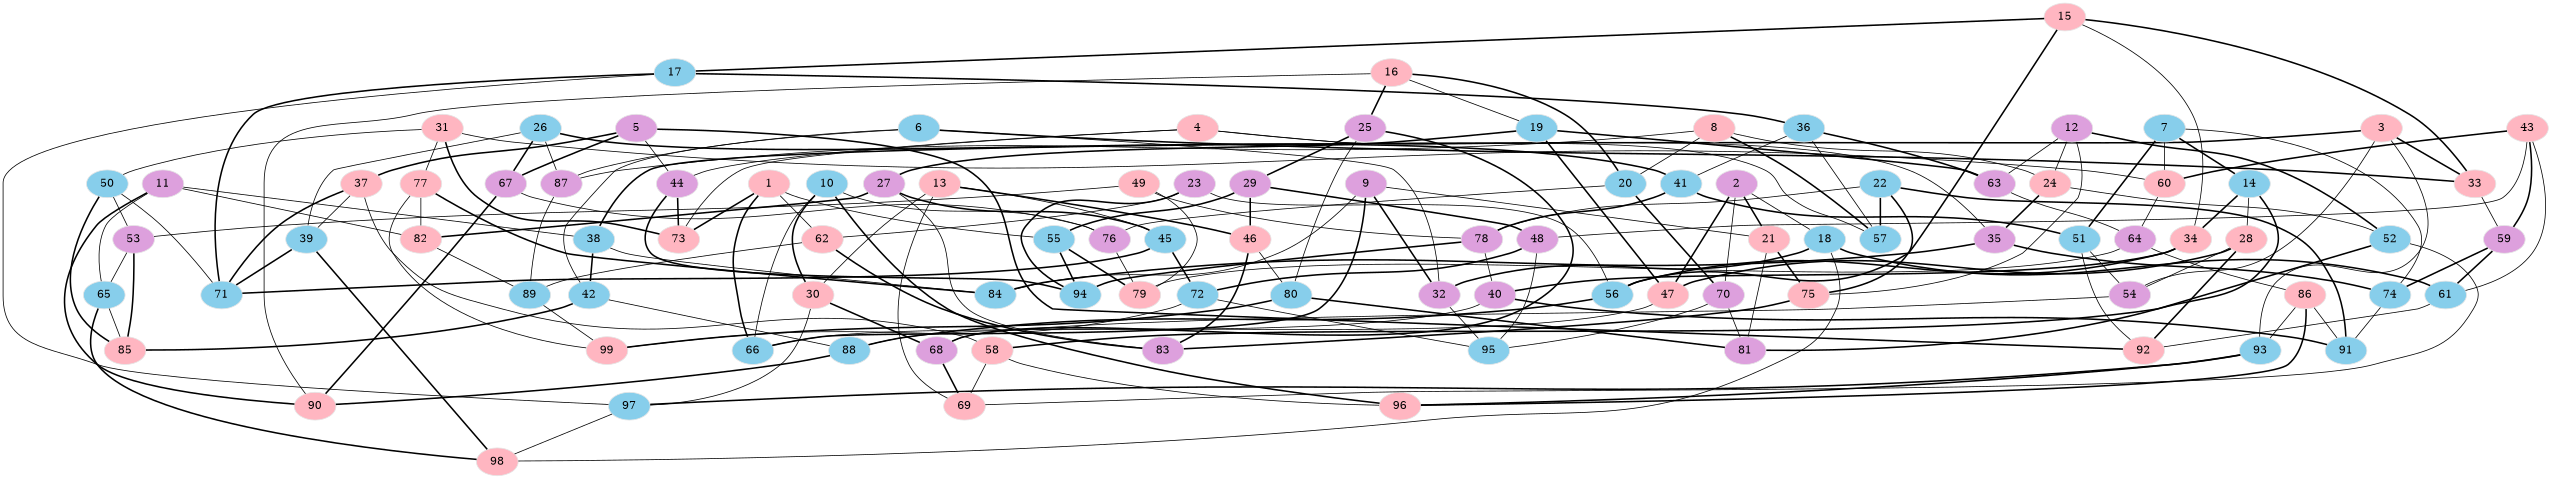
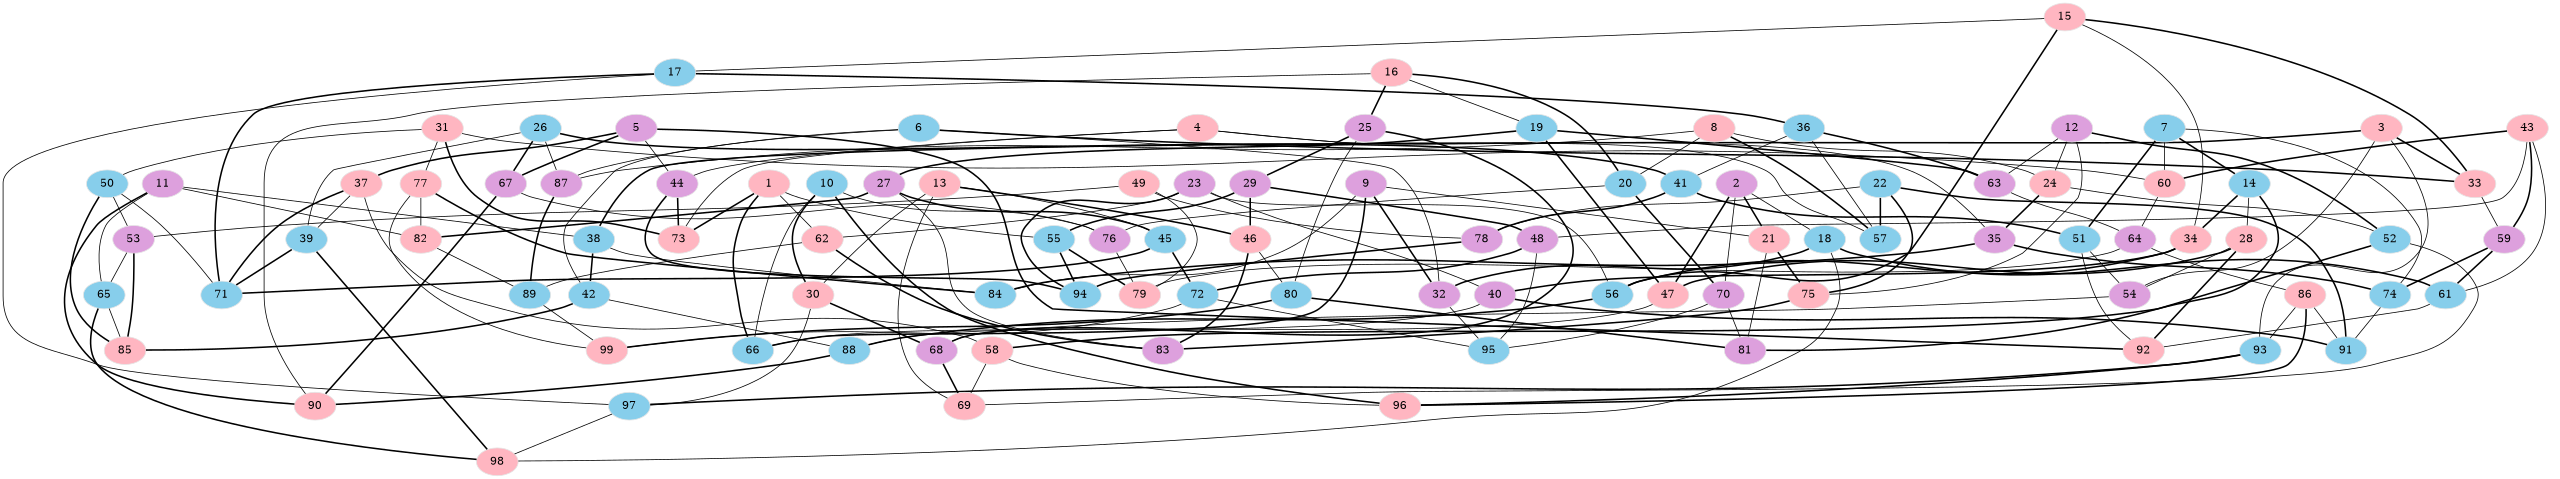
  graph {
    node [color=gray90 fillcolor=skyblue style=filled]
    edge [style=solid]
    1 [fillcolor=lightpink]
    55
    62 [fillcolor=lightpink]
    66
    73 [fillcolor=lightpink]
    94
    79 [fillcolor=lightpink]
    83 [fillcolor=plum]
    89
    2 [fillcolor=plum]
    18
    21 [fillcolor=lightpink]
    47 [fillcolor=lightpink]
    70 [fillcolor=plum]
    32 [fillcolor=plum]
    61
    98 [fillcolor=lightpink]
    75 [fillcolor=lightpink]
    81 [fillcolor=plum]
    88
    95
    3 [fillcolor=lightpink]
    33 [fillcolor=lightpink]
    38
    54 [fillcolor=plum]
    93
    59 [fillcolor=plum]
    42
    84
    68 [fillcolor=plum]
    96 [fillcolor=lightpink]
    97
    4 [fillcolor=lightpink]
    35 [fillcolor=plum]
    44 [fillcolor=plum]
    57
    74
    5 [fillcolor=plum]
    37 [fillcolor=lightpink]
    67 [fillcolor=plum]
    92 [fillcolor=lightpink]
    71
    39
    58 [fillcolor=lightpink]
    76 [fillcolor=plum]
    90 [fillcolor=lightpink]
    6
    87 [fillcolor=plum]
    85 [fillcolor=lightpink]
    7
    14
    51
    60 [fillcolor=lightpink]
    28 [fillcolor=lightpink]
    34 [fillcolor=lightpink]
    64 [fillcolor=plum]
    91
    8 [fillcolor=lightpink]
    20
    24 [fillcolor=lightpink]
    52
    9 [fillcolor=plum]
    10
    30 [fillcolor=lightpink]
    11 [fillcolor=plum]
    65
    82 [fillcolor=lightpink]
    12 [fillcolor=plum]
    63 [fillcolor=plum]
    69 [fillcolor=lightpink]
    13 [fillcolor=lightpink]
    45
    46 [fillcolor=lightpink]
    72
    80
    56
    40 [fillcolor=plum]
    15 [fillcolor=lightpink]
    17
    36
    16 [fillcolor=lightpink]
    19
    25 [fillcolor=plum]
    27 [fillcolor=plum]
    29 [fillcolor=plum]
    41
    22
    78 [fillcolor=plum]
    23 [fillcolor=plum]
    48 [fillcolor=plum]
    99 [fillcolor=lightpink]
    26
    31 [fillcolor=lightpink]
    50
    77 [fillcolor=lightpink]
    53 [fillcolor=plum]
    49 [fillcolor=lightpink]
    43 [fillcolor=lightpink]
    86 [fillcolor=lightpink]
    1 -- 55
    1 -- 62
    1 -- 66 [style=bold]
    1 -- 73 [style=bold]
    55 -- 94 [style=bold]
    55 -- 79 [style=bold]
    62 -- 83 [style=bold]
    62 -- 89
    89 -- 99
    2 -- 18
    2 -- 21 [style=bold]
    2 -- 47 [style=bold]
    2 -- 70
    18 -- 32 [style=bold]
    18 -- 61 [style=bold]
    18 -- 98
    21 -- 75 [style=bold]
    21 -- 81
    47 -- 88
    70 -- 81
    70 -- 95
    32 -- 95
    61 -- 92
    75 -- 83 [style=bold]
    88 -- 90 [style=bold]
    3 -- 33 [style=bold]
    3 -- 38 [style=bold]
    3 -- 54
    3 -- 93
    33 -- 59
    38 -- 42 [style=bold]
    38 -- 84
    54 -- 68
    93 -- 96 [style=bold]
    93 -- 97 [style=bold]
    59 -- 61 [style=bold]
    59 -- 74 [style=bold]
    42 -- 88
    42 -- 85 [style=bold]
    68 -- 69 [style=bold]
    97 -- 98
    4 -- 73
    4 -- 35
    4 -- 44
    4 -- 57
    35 -- 84 [style=bold]
    35 -- 74 [style=bold]
    44 -- 73 [style=bold]
    44 -- 94 [style=bold]
    74 -- 91
    5 -- 44
    5 -- 37 [style=bold]
    5 -- 67 [style=bold]
    5 -- 92 [style=bold]
    37 -- 71 [style=bold]
    37 -- 39
    37 -- 58
    67 -- 76
    67 -- 90 [style=bold]
    39 -- 98 [style=bold]
    39 -- 71 [style=bold]
    58 -- 96
    58 -- 69
    76 -- 79
    6 -- 32
    6 -- 33 [style=bold]
    6 -- 42
    6 -- 87
-   87 -- 89
+   87 -- 89 [style=bold]
    7 -- 74
    7 -- 14 [style=bold]
    7 -- 51 [style=bold]
    7 -- 60
    14 -- 81 [style=bold]
    14 -- 28
    14 -- 34 [style=bold]
    51 -- 54
    51 -- 92
    60 -- 64
    28 -- 47 [style=bold]
    28 -- 54
    28 -- 92 [style=bold]
    34 -- 56 [style=bold]
    34 -- 40 [style=bold]
    64 -- 79
    64 -- 86
    8 -- 57 [style=bold]
    8 -- 87
    8 -- 20
    8 -- 24
    20 -- 70 [style=bold]
    20 -- 76
    24 -- 35 [style=bold]
    24 -- 52
    52 -- 58 [style=bold]
    52 -- 69
    9 -- 66 [style=bold]
    9 -- 21
    9 -- 32 [style=bold]
    9 -- 84
    10 -- 66
    10 -- 96 [style=bold]
    10 -- 76
    10 -- 30 [style=bold]
    30 -- 68 [style=bold]
    30 -- 97
    11 -- 38
    11 -- 90 [style=bold]
    11 -- 65
    11 -- 82
    65 -- 98 [style=bold]
    65 -- 85
    82 -- 89
    12 -- 75
    12 -- 24
    12 -- 52 [style=bold]
    12 -- 63
    63 -- 64
    13 -- 30
    13 -- 69
    13 -- 45
    13 -- 46 [style=bold]
    45 -- 71 [style=bold]
    45 -- 72 [style=bold]
    46 -- 83 [style=bold]
    46 -- 80
    72 -- 95
    72 -- 99
    80 -- 81 [style=bold]
    80 -- 99 [style=bold]
    56 -- 88 [style=bold]
    40 -- 66
    40 -- 91 [style=bold]
    15 -- 33 [style=bold]
    15 -- 34
    15 -- 56 [style=bold]
-   15 -- 17 [style=bold]
+   15 -- 17
    17 -- 97
    17 -- 71 [style=bold]
    17 -- 36 [style=bold]
    36 -- 57
    36 -- 63 [style=bold]
    36 -- 41
    16 -- 90
    16 -- 20 [style=bold]
    16 -- 19
    16 -- 25 [style=bold]
    19 -- 47 [style=bold]
    19 -- 63 [style=bold]
    19 -- 27 [style=bold]
    25 -- 68 [style=bold]
    25 -- 80
    25 -- 29 [style=bold]
    27 -- 83
    27 -- 82 [style=bold]
    27 -- 45 [style=bold]
    29 -- 55 [style=bold]
    29 -- 46 [style=bold]
    29 -- 48 [style=bold]
    41 -- 51 [style=bold]
    41 -- 78 [style=bold]
    22 -- 75 [style=bold]
    22 -- 57 [style=bold]
    22 -- 91 [style=bold]
    22 -- 78
    78 -- 94 [style=bold]
    23 -- 62
    23 -- 94 [style=bold]
    23 -- 56
-   78 -- 40
+   23 -- 40
    48 -- 95
    48 -- 72 [style=bold]
    26 -- 67 [style=bold]
    26 -- 39
    26 -- 87
    26 -- 41 [style=bold]
    31 -- 73 [style=bold]
    31 -- 60
    31 -- 50
    31 -- 77
    50 -- 71
    50 -- 85 [style=bold]
    50 -- 53
    77 -- 84 [style=bold]
    77 -- 82
    77 -- 99
    53 -- 85 [style=bold]
    53 -- 65
    49 -- 79
    49 -- 78
    49 -- 53
    43 -- 61
    43 -- 59 [style=bold]
    43 -- 60 [style=bold]
    43 -- 48
    86 -- 93
    86 -- 96 [style=bold]
    86 -- 91
  }
